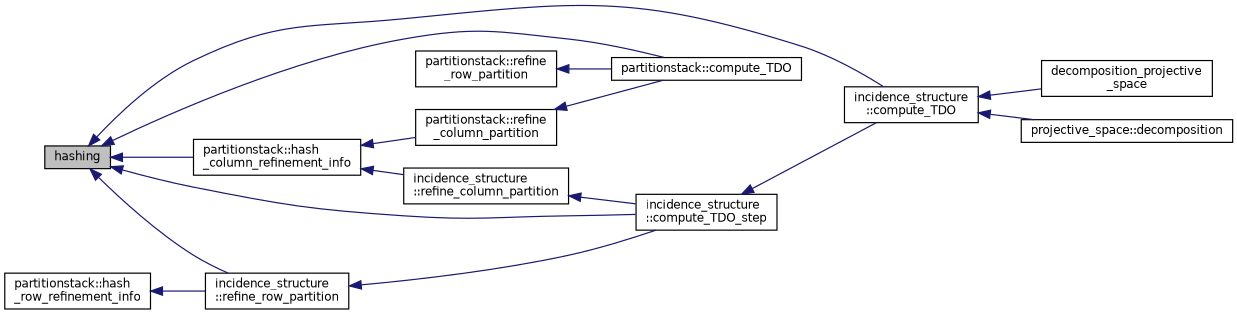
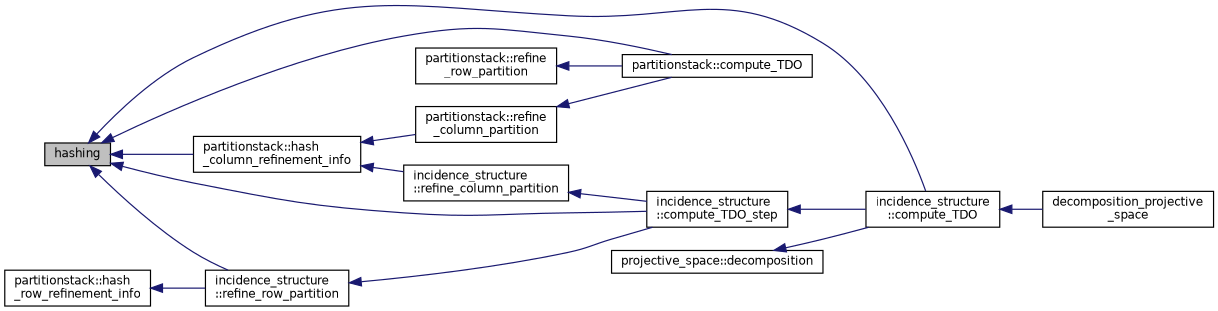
  digraph {
    rankdir=LR
    node [color=black fillcolor=white fontname=Helvetica fontsize=10 shape=record style=filled]
    edge [color=midnightblue dir=back fontname=Helvetica fontsize=10 labelfontname=Helvetica labelfontsize=10 style=solid]
    n1 [fillcolor=grey75 fontcolor=black height=0.2 label=hashing width=0.4]
    n2 [height=0.2 label="partitionstack::compute_TDO" width=0.4]
    n3 [height=0.2 label="partitionstack::hash\l_column_refinement_info" width=0.4]
    n4 [height=0.2 label="incidence_structure\l::compute_TDO_step" width=0.4]
    n5 [height=0.2 label="incidence_structure\l::compute_TDO" width=0.4]
    n6 [height=0.2 label="incidence_structure\l::refine_row_partition" width=0.4]
    n7 [height=0.2 label="partitionstack::refine\l_column_partition" width=0.4]
    n8 [height=0.2 label="incidence_structure\l::refine_column_partition" width=0.4]
    n9 [height=0.2 label="decomposition_projective\l_space" width=0.4]
    n10 [height=0.2 label="projective_space::decomposition" width=0.4]
    n11 [height=0.2 label="partitionstack::hash\l_row_refinement_info" width=0.4]
    n12 [height=0.2 label="partitionstack::refine\l_row_partition" width=0.4]
    n1 -> n2
    n1 -> n3
    n1 -> n4
    n1 -> n5
    n1 -> n6
    n3 -> n7
    n3 -> n8
    n4 -> n5
    n5 -> n9
-   n5 -> n10
+   n10 -> n5
    n6 -> n4
    n7 -> n2
    n8 -> n4
    n11 -> n6
    n12 -> n2
  }
